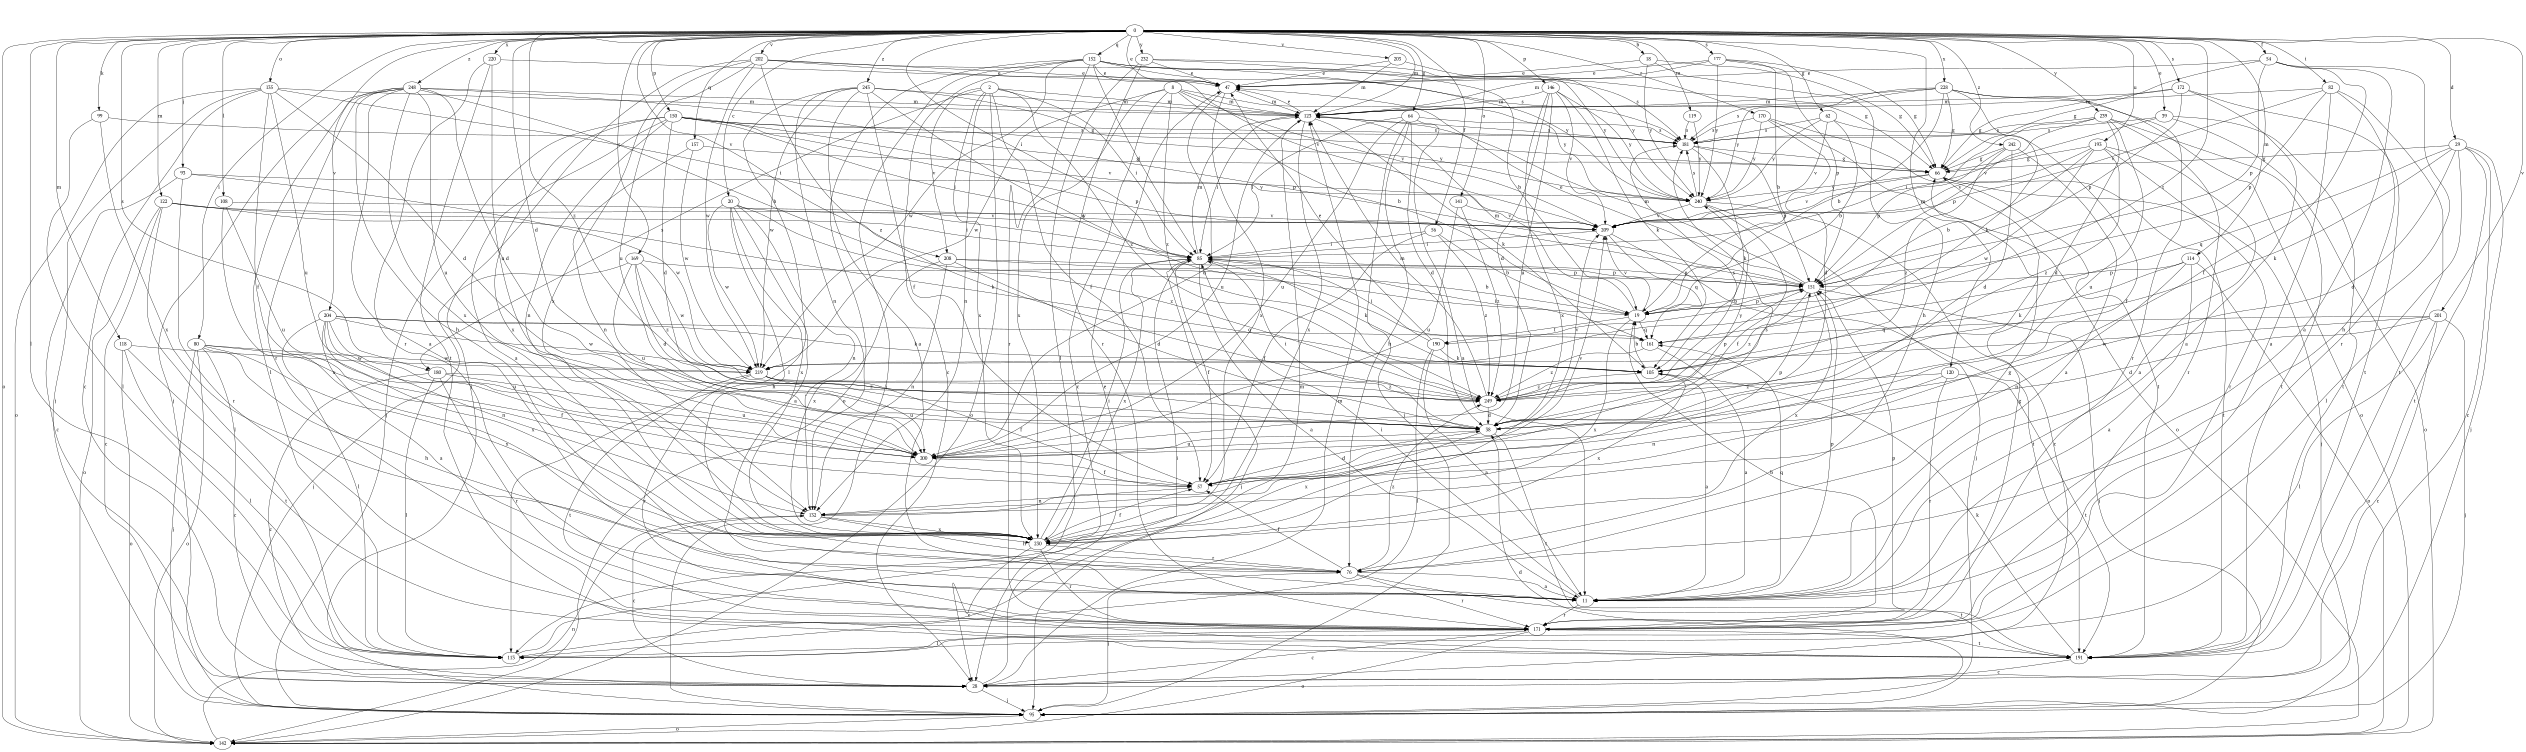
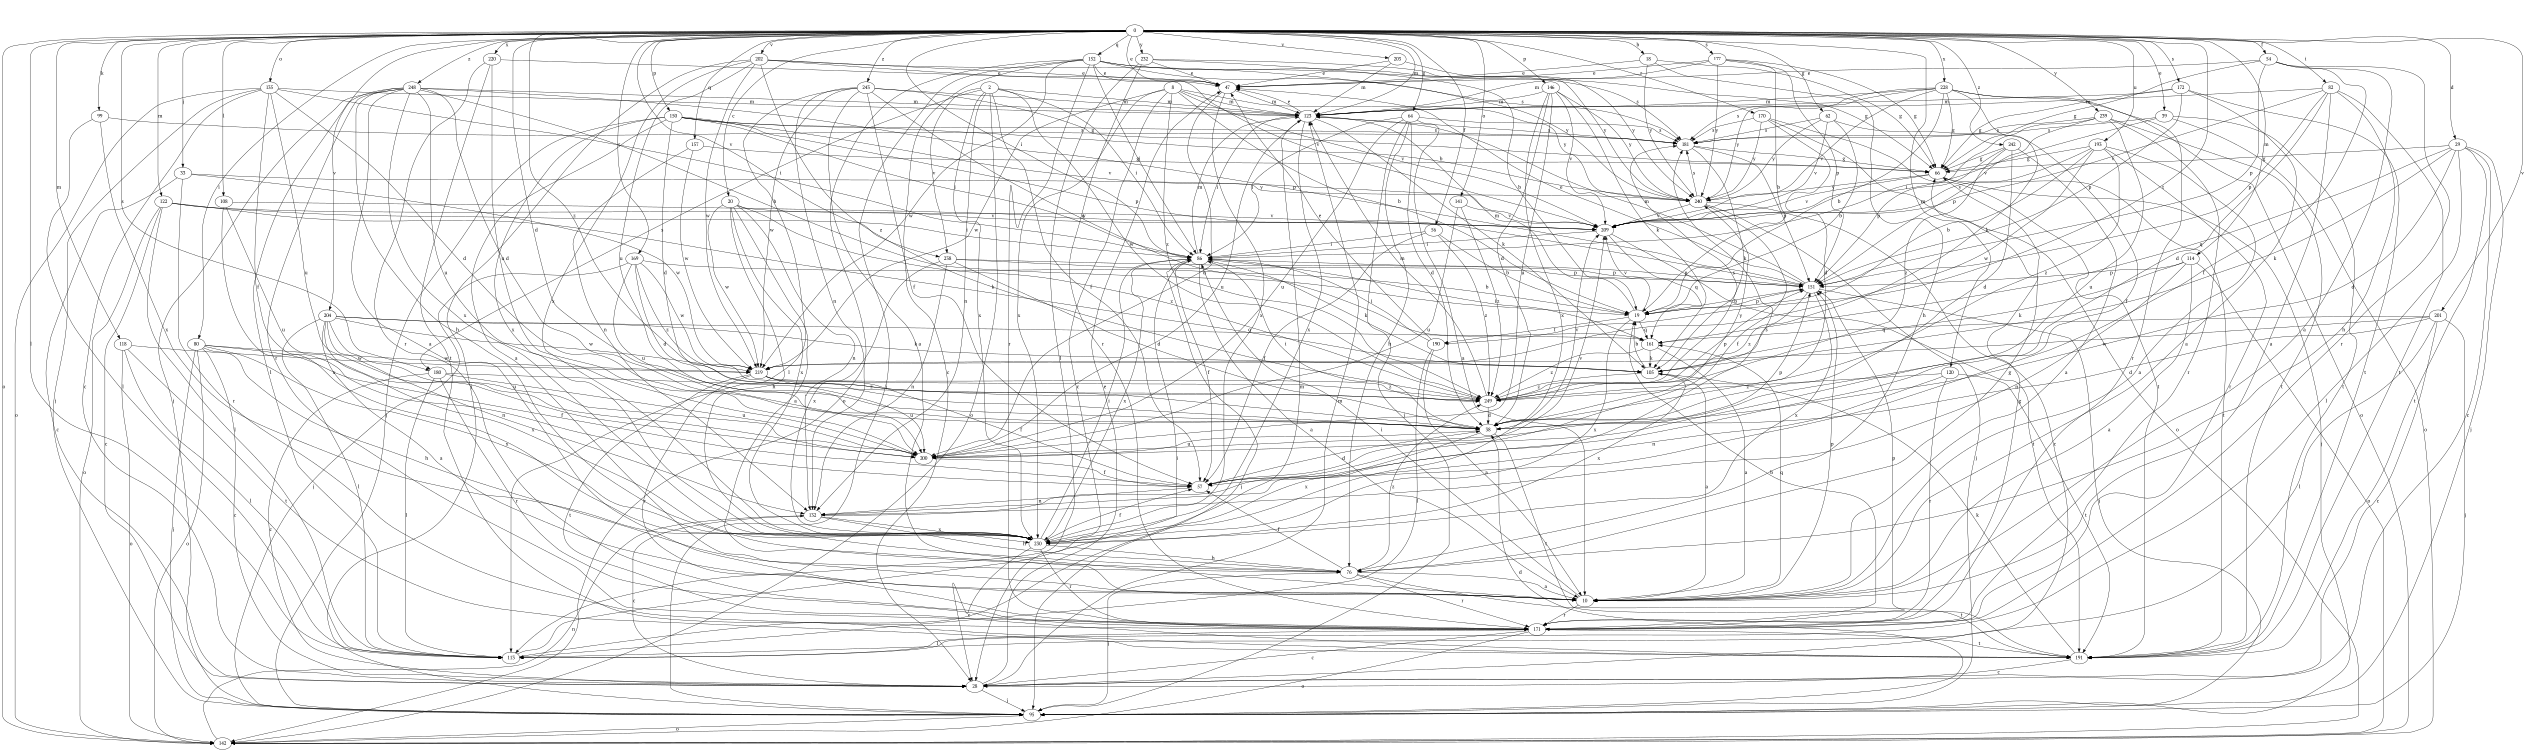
  strict digraph {
    fontname="PT Serif"
    node [fontname="PT Serif"]
    edge [fontname="PT Serif"]
    0
    18
    20
    29
    38
    39
    47
    54
    56
    62
    64
    80
    82
-   86 [label=85]
-   93
+   86
+   93 [label=33]
    99
    108
    113
    114
    118
-   119
    120
    122
    123
    135
    141
    142
    146
    150
    152
    157
    169
    170
    172
    177
    180
    190
    193
    201
    202
    203
    204
-   208
+   208 [label=238]
    220
    228
    232
    239
    242
    243
    248
    249
    240
    66
    76
    132
    230
    209
    219
-   10 [label=11]
+   10
    28
    161
    95
    105
    191
    200
    181
    57
    151
    171
    19
    2
    8
    0 -> 18 [label=b]
    0 -> 20 [label=c]
    0 -> 29 [label=d]
    0 -> 38 [label=d]
    0 -> 39 [label=e]
    0 -> 47 [label=e]
    0 -> 54 [label=f]
    0 -> 56 [label=f]
    0 -> 62 [label=g]
    0 -> 64 [label=g]
    0 -> 80 [label=i]
    0 -> 82 [label=i]
    0 -> 86 [label=i]
    0 -> 93 [label=j]
    0 -> 99 [label=k]
    0 -> 108 [label=l]
    0 -> 113 [label=l]
    0 -> 114 [label=m]
    0 -> 118 [label=m]
-   0 -> 119 [label=m]
    0 -> 120 [label=m]
    0 -> 122 [label=m]
    0 -> 123 [label=m]
    0 -> 135 [label=o]
    0 -> 141 [label=o]
    0 -> 142 [label=o]
    0 -> 146 [label=p]
    0 -> 150 [label=p]
    0 -> 152 [label=q]
    0 -> 157 [label=q]
    0 -> 169 [label=r]
    0 -> 170 [label=r]
    0 -> 172 [label=s]
    0 -> 177 [label=s]
    0 -> 180 [label=s]
    0 -> 190 [label=t]
    0 -> 193 [label=u]
    0 -> 201 [label=v]
    0 -> 202 [label=v]
    0 -> 203 [label=v]
    0 -> 204 [label=v]
    0 -> 208 [label=v]
    0 -> 220 [label=x]
    0 -> 228 [label=x]
    0 -> 232 [label=y]
    0 -> 239 [label=y]
    0 -> 242 [label=z]
    0 -> 243 [label=z]
    0 -> 248 [label=z]
    0 -> 249 [label=z]
    18 -> 47 [label=e]
    18 -> 240 [label=y]
    18 -> 66 [label=g]
    18 -> 76 [label=h]
    20 -> 249 [label=z]
    20 -> 76 [label=h]
    20 -> 132 [label=n]
    20 -> 230 [label=x]
    20 -> 209 [label=v]
    20 -> 219 [label=w]
    20 -> 10 [label=a]
    29 -> 38 [label=d]
    29 -> 113 [label=l]
    29 -> 66 [label=g]
    29 -> 28 [label=c]
    29 -> 161 [label=q]
    29 -> 95 [label=j]
    29 -> 105 [label=k]
    29 -> 191 [label=t]
    38 -> 86 [label=i]
    38 -> 240 [label=y]
    38 -> 230 [label=x]
    38 -> 209 [label=v]
    38 -> 191 [label=t]
    38 -> 200 [label=u]
    39 -> 142 [label=o]
    39 -> 209 [label=v]
    39 -> 191 [label=t]
    39 -> 181 [label=s]
    47 -> 123 [label=m]
    47 -> 230 [label=x]
    47 -> 200 [label=u]
    54 -> 47 [label=e]
    54 -> 66 [label=g]
    54 -> 10 [label=a]
    54 -> 57 [label=f]
    54 -> 151 [label=p]
    54 -> 171 [label=r]
    56 -> 86 [label=i]
    56 -> 249 [label=z]
    56 -> 57 [label=f]
    56 -> 19 [label=b]
    62 -> 240 [label=y]
    62 -> 209 [label=v]
    62 -> 181 [label=s]
    62 -> 57 [label=f]
    62 -> 19 [label=b]
    64 -> 38 [label=d]
    64 -> 86 [label=i]
    64 -> 76 [label=h]
    64 -> 10 [label=a]
    64 -> 95 [label=j]
    64 -> 200 [label=u]
    64 -> 181 [label=s]
    80 -> 142 [label=o]
    80 -> 76 [label=h]
    80 -> 230 [label=x]
    80 -> 219 [label=w]
    80 -> 28 [label=c]
    80 -> 95 [label=j]
    80 -> 57 [label=f]
    82 -> 123 [label=m]
    82 -> 76 [label=h]
    82 -> 209 [label=v]
    82 -> 10 [label=a]
    82 -> 191 [label=t]
    82 -> 151 [label=p]
    86 -> 123 [label=m]
    86 -> 230 [label=x]
    86 -> 10 [label=a]
    86 -> 95 [label=j]
    86 -> 105 [label=k]
    86 -> 57 [label=f]
    86 -> 151 [label=p]
    93 -> 240 [label=y]
    93 -> 219 [label=w]
    93 -> 28 [label=c]
    93 -> 171 [label=r]
    99 -> 113 [label=l]
    99 -> 230 [label=x]
    99 -> 181 [label=s]
    108 -> 230 [label=x]
    108 -> 209 [label=v]
    108 -> 200 [label=u]
    113 -> 86 [label=i]
    113 -> 123 [label=m]
    114 -> 142 [label=o]
    114 -> 132 [label=n]
    114 -> 10 [label=a]
    114 -> 105 [label=k]
    114 -> 151 [label=p]
    118 -> 113 [label=l]
    118 -> 142 [label=o]
    118 -> 219 [label=w]
    118 -> 191 [label=t]
-   119 -> 240 [label=y]
-   119 -> 181 [label=s]
    120 -> 249 [label=z]
    120 -> 132 [label=n]
    120 -> 191 [label=t]
    120 -> 171 [label=r]
    122 -> 86 [label=i]
    122 -> 113 [label=l]
    122 -> 142 [label=o]
    122 -> 209 [label=v]
    122 -> 28 [label=c]
    122 -> 105 [label=k]
    123 -> 47 [label=e]
    123 -> 86 [label=i]
    123 -> 230 [label=x]
    123 -> 105 [label=k]
    123 -> 200 [label=u]
    123 -> 181 [label=s]
    135 -> 38 [label=d]
    135 -> 86 [label=i]
    135 -> 123 [label=m]
    135 -> 142 [label=o]
    135 -> 28 [label=c]
    135 -> 95 [label=j]
    135 -> 200 [label=u]
    135 -> 57 [label=f]
    141 -> 249 [label=z]
    141 -> 209 [label=v]
    141 -> 200 [label=u]
    142 -> 132 [label=n]
    146 -> 38 [label=d]
    146 -> 123 [label=m]
    146 -> 240 [label=y]
    146 -> 230 [label=x]
    146 -> 209 [label=v]
    146 -> 105 [label=k]
    146 -> 200 [label=u]
    150 -> 38 [label=d]
    150 -> 86 [label=i]
-   150 -> 240 [label=y]
-   150 -> 132 [label=n]
+   150 -> 240 [label=b]
    150 -> 230 [label=x]
    150 -> 209 [label=v]
    150 -> 10 [label=a]
    150 -> 95 [label=j]
    150 -> 181 [label=s]
    150 -> 151 [label=p]
    152 -> 47 [label=e]
    152 -> 86 [label=i]
    152 -> 142 [label=o]
    152 -> 240 [label=y]
    152 -> 66 [label=g]
    152 -> 219 [label=w]
    152 -> 28 [label=c]
    152 -> 95 [label=j]
    152 -> 181 [label=s]
    152 -> 171 [label=r]
    157 -> 66 [label=g]
    157 -> 132 [label=n]
    157 -> 219 [label=w]
    169 -> 38 [label=d]
    169 -> 249 [label=z]
    169 -> 219 [label=w]
    169 -> 95 [label=j]
    169 -> 200 [label=u]
    169 -> 151 [label=p]
    170 -> 38 [label=d]
    170 -> 142 [label=o]
    170 -> 240 [label=y]
    170 -> 191 [label=t]
    170 -> 181 [label=s]
    172 -> 123 [label=m]
    172 -> 66 [label=g]
    172 -> 10 [label=a]
    172 -> 191 [label=t]
    172 -> 151 [label=p]
    177 -> 47 [label=e]
    177 -> 123 [label=m]
    177 -> 240 [label=y]
    177 -> 66 [label=g]
    177 -> 151 [label=p]
    177 -> 19 [label=b]
    180 -> 113 [label=l]
    180 -> 249 [label=z]
    180 -> 28 [label=c]
    180 -> 200 [label=u]
    180 -> 171 [label=r]
    190 -> 47 [label=e]
    190 -> 86 [label=i]
    190 -> 113 [label=l]
    190 -> 10 [label=a]
-   190 -> 105 [label=k]
+   161 -> 105 [label=k]
    193 -> 249 [label=z]
    193 -> 66 [label=g]
    193 -> 209 [label=v]
    193 -> 219 [label=w]
    193 -> 10 [label=a]
    193 -> 171 [label=r]
    193 -> 19 [label=b]
    201 -> 38 [label=d]
    201 -> 113 [label=l]
    201 -> 219 [label=w]
    201 -> 28 [label=c]
    201 -> 161 [label=q]
    201 -> 95 [label=j]
    202 -> 47 [label=e]
    202 -> 249 [label=z]
    202 -> 230 [label=x]
    202 -> 209 [label=v]
    202 -> 219 [label=w]
    202 -> 95 [label=j]
    202 -> 200 [label=u]
    202 -> 181 [label=s]
    203 -> 47 [label=e]
    203 -> 123 [label=m]
    203 -> 240 [label=y]
    204 -> 113 [label=l]
    204 -> 132 [label=n]
    204 -> 230 [label=x]
    204 -> 219 [label=w]
    204 -> 10 [label=a]
    204 -> 161 [label=q]
    204 -> 105 [label=k]
    204 -> 200 [label=u]
    208 -> 38 [label=d]
    208 -> 132 [label=n]
    208 -> 230 [label=x]
    208 -> 151 [label=p]
    208 -> 19 [label=b]
    220 -> 47 [label=e]
    220 -> 191 [label=t]
    220 -> 200 [label=u]
    220 -> 171 [label=r]
    228 -> 123 [label=m]
    228 -> 142 [label=o]
    228 -> 240 [label=y]
    228 -> 66 [label=g]
+   228 -> 209 [label=v]
    228 -> 105 [label=k]
    228 -> 181 [label=s]
    228 -> 171 [label=r]
    228 -> 19 [label=b]
    232 -> 47 [label=e]
    232 -> 113 [label=l]
    232 -> 240 [label=y]
    232 -> 171 [label=r]
    232 -> 19 [label=b]
-   239 -> 38 [label=d]
+   82 -> 38 [label=d]
    239 -> 86 [label=i]
    239 -> 191 [label=t]
    239 -> 200 [label=u]
    239 -> 181 [label=s]
    239 -> 151 [label=p]
    239 -> 171 [label=r]
    242 -> 38 [label=d]
    242 -> 249 [label=z]
    242 -> 66 [label=g]
    242 -> 10 [label=a]
    242 -> 151 [label=p]
    243 -> 113 [label=l]
    243 -> 123 [label=m]
    243 -> 66 [label=g]
    243 -> 132 [label=n]
    243 -> 219 [label=w]
    243 -> 10 [label=a]
    243 -> 161 [label=q]
    243 -> 57 [label=f]
    248 -> 38 [label=d]
    248 -> 113 [label=l]
    248 -> 123 [label=m]
    248 -> 76 [label=h]
    248 -> 230 [label=x]
    248 -> 10 [label=a]
    248 -> 95 [label=j]
    248 -> 200 [label=u]
    248 -> 151 [label=p]
    248 -> 171 [label=r]
    248 -> 19 [label=b]
    249 -> 38 [label=d]
    249 -> 123 [label=m]
    249 -> 181 [label=s]
    249 -> 151 [label=p]
    240 -> 209 [label=v]
    240 -> 28 [label=c]
    240 -> 95 [label=j]
    240 -> 181 [label=s]
    240 -> 57 [label=f]
    66 -> 240 [label=y]
    66 -> 209 [label=v]
    66 -> 95 [label=j]
    66 -> 191 [label=t]
    76 -> 249 [label=z]
    76 -> 66 [label=g]
    76 -> 10 [label=a]
    76 -> 95 [label=j]
    76 -> 191 [label=t]
    76 -> 57 [label=f]
    76 -> 171 [label=r]
    132 -> 76 [label=h]
    132 -> 230 [label=x]
    132 -> 28 [label=c]
    132 -> 181 [label=s]
    230 -> 86 [label=i]
-   230 -> 76 [label=r]
+   230 -> 76 [label=h]
    230 -> 28 [label=c]
    230 -> 57 [label=f]
    230 -> 171 [label=r]
    209 -> 86 [label=i]
    209 -> 161 [label=q]
    209 -> 191 [label=t]
    219 -> 249 [label=z]
    219 -> 191 [label=t]
    219 -> 200 [label=u]
    219 -> 57 [label=f]
    219 -> 171 [label=r]
    10 -> 86 [label=i]
    10 -> 161 [label=q]
    10 -> 151 [label=p]
    10 -> 171 [label=r]
    28 -> 47 [label=e]
    28 -> 123 [label=m]
    28 -> 95 [label=j]
    161 -> 86 [label=i]
    161 -> 249 [label=z]
    161 -> 10 [label=a]
    95 -> 38 [label=d]
    95 -> 142 [label=o]
    105 -> 249 [label=z]
    105 -> 230 [label=x]
    105 -> 10 [label=a]
    105 -> 19 [label=b]
    191 -> 28 [label=c]
    191 -> 105 [label=k]
    200 -> 57 [label=f]
    200 -> 151 [label=p]
    181 -> 66 [label=g]
    181 -> 105 [label=k]
    181 -> 151 [label=p]
    57 -> 38 [label=d]
    57 -> 132 [label=n]
    57 -> 209 [label=v]
    151 -> 47 [label=e]
    151 -> 123 [label=m]
    151 -> 249 [label=z]
    151 -> 230 [label=x]
    151 -> 95 [label=j]
    151 -> 19 [label=b]
    171 -> 113 [label=l]
    171 -> 142 [label=o]
    171 -> 66 [label=g]
    171 -> 28 [label=c]
    171 -> 191 [label=t]
    171 -> 151 [label=p]
    171 -> 19 [label=b]
    19 -> 123 [label=m]
    19 -> 190 [label=t]
    19 -> 230 [label=x]
    19 -> 209 [label=v]
    19 -> 161 [label=q]
    19 -> 151 [label=p]
    2 -> 86 [label=i]
    2 -> 123 [label=m]
    2 -> 142 [label=o]
    2 -> 180 [label=s]
    2 -> 208 [label=v]
-   2 -> 249 [label=z]
+   2 -> 249 [label=w]
    2 -> 132 [label=n]
    2 -> 230 [label=x]
    2 -> 57 [label=f]
    8 -> 123 [label=m]
    8 -> 249 [label=z]
    8 -> 240 [label=y]
    8 -> 230 [label=x]
    8 -> 209 [label=v]
    8 -> 219 [label=w]
    8 -> 28 [label=c]
    8 -> 19 [label=b]
  }
